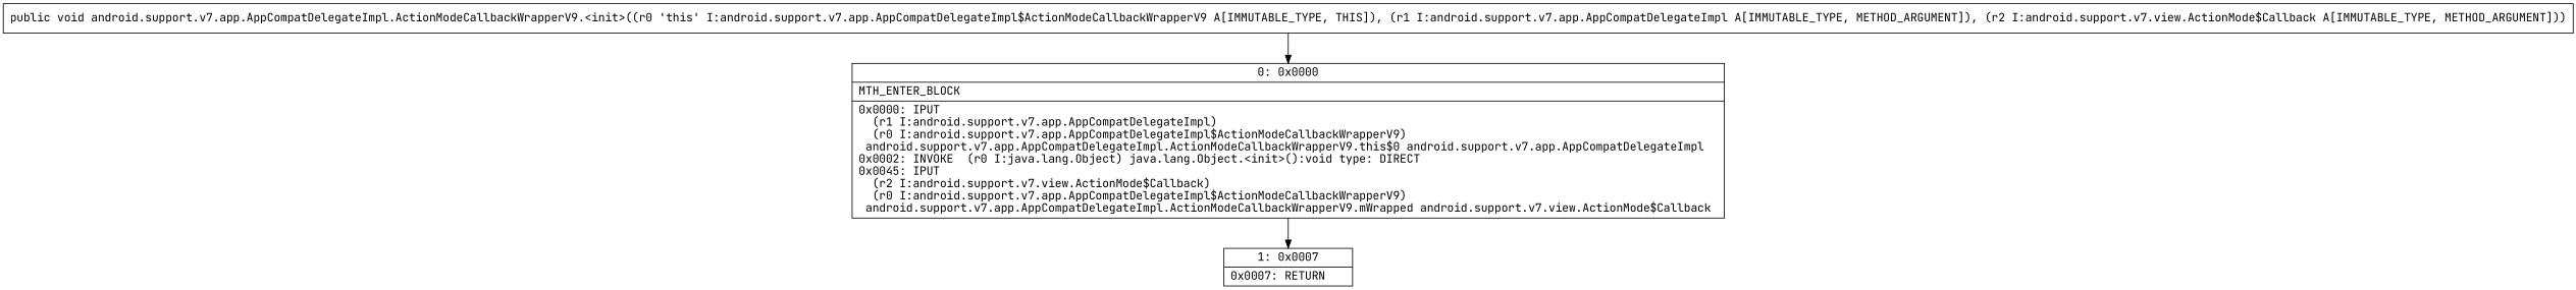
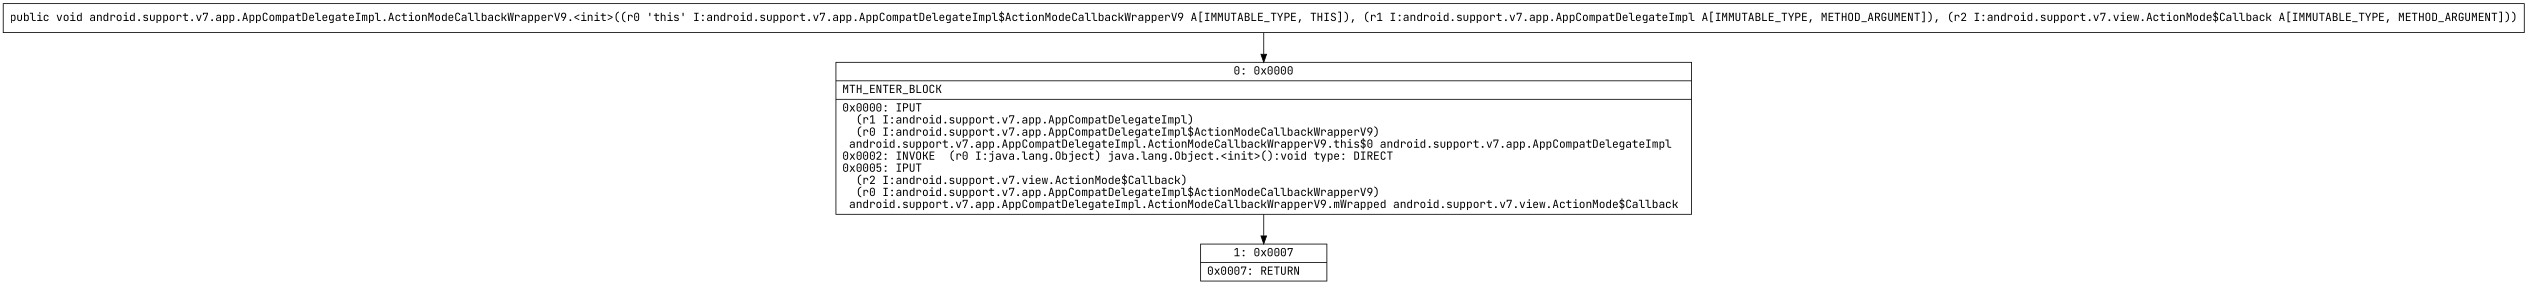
  digraph {
    fontname="JetBrains Mono"
    node [shape=record fontname="JetBrains Mono"]
    edge [fontname="JetBrains Mono"]
-   n1 [label="{0\:\ 0x0000|MTH_ENTER_BLOCK\l|0x0000: IPUT  \l  (r1 I:android.support.v7.app.AppCompatDelegateImpl)\l  (r0 I:android.support.v7.app.AppCompatDelegateImpl$ActionModeCallbackWrapperV9)\l android.support.v7.app.AppCompatDelegateImpl.ActionModeCallbackWrapperV9.this$0 android.support.v7.app.AppCompatDelegateImpl \l0x0002: INVOKE  (r0 I:java.lang.Object) java.lang.Object.\<init\>():void type: DIRECT \l0x0045: IPUT  \l  (r2 I:android.support.v7.view.ActionMode$Callback)\l  (r0 I:android.support.v7.app.AppCompatDelegateImpl$ActionModeCallbackWrapperV9)\l android.support.v7.app.AppCompatDelegateImpl.ActionModeCallbackWrapperV9.mWrapped android.support.v7.view.ActionMode$Callback \l}"]
+   n1 [label="{0\:\ 0x0000|MTH_ENTER_BLOCK\l|0x0000: IPUT  \l  (r1 I:android.support.v7.app.AppCompatDelegateImpl)\l  (r0 I:android.support.v7.app.AppCompatDelegateImpl$ActionModeCallbackWrapperV9)\l android.support.v7.app.AppCompatDelegateImpl.ActionModeCallbackWrapperV9.this$0 android.support.v7.app.AppCompatDelegateImpl \l0x0002: INVOKE  (r0 I:java.lang.Object) java.lang.Object.\<init\>():void type: DIRECT \l0x0005: IPUT  \l  (r2 I:android.support.v7.view.ActionMode$Callback)\l  (r0 I:android.support.v7.app.AppCompatDelegateImpl$ActionModeCallbackWrapperV9)\l android.support.v7.app.AppCompatDelegateImpl.ActionModeCallbackWrapperV9.mWrapped android.support.v7.view.ActionMode$Callback \l}"]
    n2 [label="{1\:\ 0x0007|0x0007: RETURN   \l}"]
    n3 [label="{public void android.support.v7.app.AppCompatDelegateImpl.ActionModeCallbackWrapperV9.\<init\>((r0 'this' I:android.support.v7.app.AppCompatDelegateImpl$ActionModeCallbackWrapperV9 A[IMMUTABLE_TYPE, THIS]), (r1 I:android.support.v7.app.AppCompatDelegateImpl A[IMMUTABLE_TYPE, METHOD_ARGUMENT]), (r2 I:android.support.v7.view.ActionMode$Callback A[IMMUTABLE_TYPE, METHOD_ARGUMENT])) }"]
    n1 -> n2
    n3 -> n1
  }
